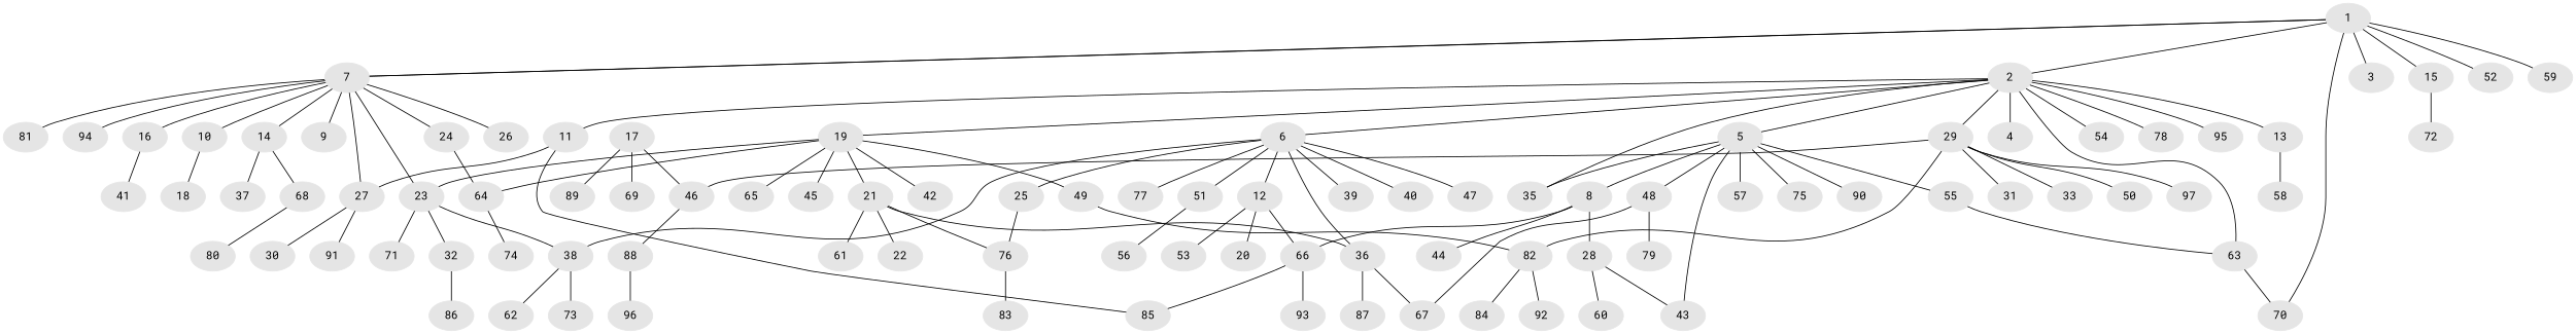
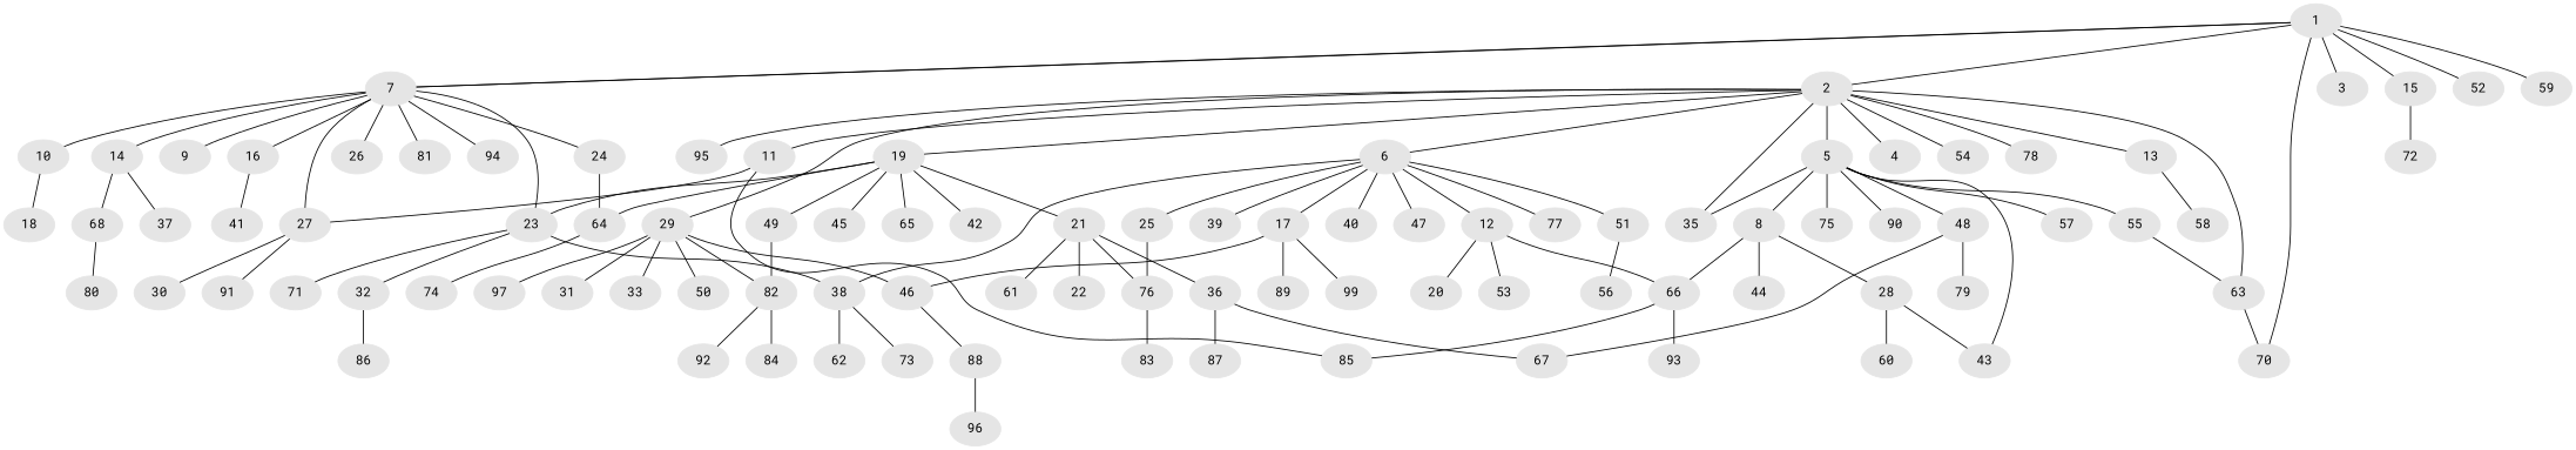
  graph {
    fontname="Roboto Mono"
    node [color=gray90 fontname="Roboto Mono" style=filled]
    edge [fontname="Roboto Mono"]
    1
    2
    3
    7
    15
    52
    59
    70
    4
    5
    6
    11
    13
    19
    29
    35
    54
    63
    78
    95
    9
    10
    14
    16
    23
    24
    26
    27
    81
    94
    72
    8
    43
    48
    55
    57
    75
    90
    12
    17
    25
    38
    39
    40
    47
    51
    77
    85
    58
    21
    42
    45
    49
    64
    65
    46
    31
    33
    50
    82
    97
    28
    44
    66
    67
    79
    20
    53
-   69
+   69 [label=99]
    89
    76
    62
    73
    56
    18
    37
    68
    41
    32
    71
    30
    91
    60
    93
    80
    88
    22
    36
    61
    74
    87
    83
    86
    84
    92
    96
    1 -- 2
    1 -- 3
    1 -- 7
    1 -- 7
    1 -- 15
    1 -- 52
    1 -- 59
    1 -- 70
    2 -- 4
    2 -- 5
    2 -- 6
    2 -- 11
    2 -- 13
    2 -- 19
    2 -- 29
    2 -- 35
    2 -- 54
    2 -- 63
    2 -- 78
    2 -- 95
    7 -- 9
    7 -- 10
    7 -- 14
    7 -- 16
    7 -- 23
    7 -- 24
    7 -- 26
    7 -- 27
    7 -- 81
    7 -- 94
    15 -- 72
    5 -- 35
    5 -- 8
    5 -- 43
    5 -- 48
    5 -- 55
    5 -- 57
    5 -- 75
    5 -- 90
    6 -- 12
-   6 -- 36
+   6 -- 17
    6 -- 25
    6 -- 38
    6 -- 39
    6 -- 40
    6 -- 47
    6 -- 51
    6 -- 77
    11 -- 27
    11 -- 85
    13 -- 58
    19 -- 23
    19 -- 21
    19 -- 42
    19 -- 45
    19 -- 49
    19 -- 64
    19 -- 65
    29 -- 46
    29 -- 31
    29 -- 33
    29 -- 50
    29 -- 82
    29 -- 97
    63 -- 70
    10 -- 18
    14 -- 37
    14 -- 68
    16 -- 41
    23 -- 38
    23 -- 32
    23 -- 71
    24 -- 64
    27 -- 30
    27 -- 91
    8 -- 28
    8 -- 44
    8 -- 66
    48 -- 67
    48 -- 79
    55 -- 63
    12 -- 66
    12 -- 20
    12 -- 53
    17 -- 46
    17 -- 69
    17 -- 89
    25 -- 76
    38 -- 62
    38 -- 73
    51 -- 56
    21 -- 76
    21 -- 22
    21 -- 36
    21 -- 61
    49 -- 82
    64 -- 74
    46 -- 88
    82 -- 84
    82 -- 92
    28 -- 43
    28 -- 60
    66 -- 85
    66 -- 93
    76 -- 83
    68 -- 80
    32 -- 86
    88 -- 96
    36 -- 67
    36 -- 87
  }
